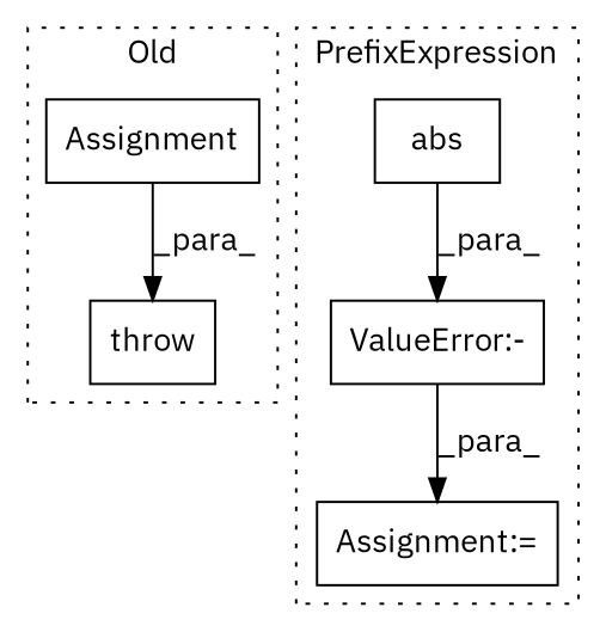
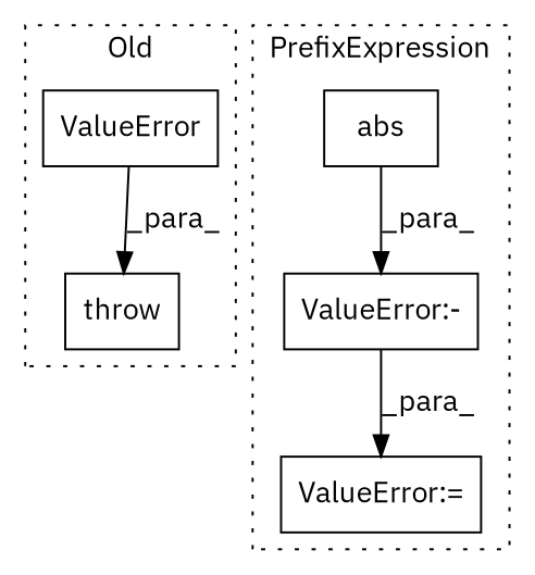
  digraph {
    fontname="IBM Plex Sans"
    node [a=32 fontname="IBM Plex Sans" l=1 shape=box]
    edge [fontname="IBM Plex Sans"]
    n1 [a=53 l=6 label=throw s=1800]
-   n2 [l="11,1" label=Assignment s="1806,1891"]
+   n2 [l="11,1" label=ValueError s="1806,1891"]
    n3 [l="4,1" label=abs s="1470,1480"]
-   n4 [a=7 label="Assignment:=" s=1446]
+   n4 [a=7 label="ValueError:=" s=1446]
    n5 [a=38 label="ValueError:-" s=1463]
    subgraph cluster_1 {
      label=Old
      style=dotted
      n1
      n2
    }
    subgraph cluster_2 {
      label=PrefixExpression
      style=dotted
      n3
      n4
      n5
    }
    n2 -> n1 [label=_para_]
    n3 -> n5 [label=_para_]
    n5 -> n4 [label=_para_]
  }
